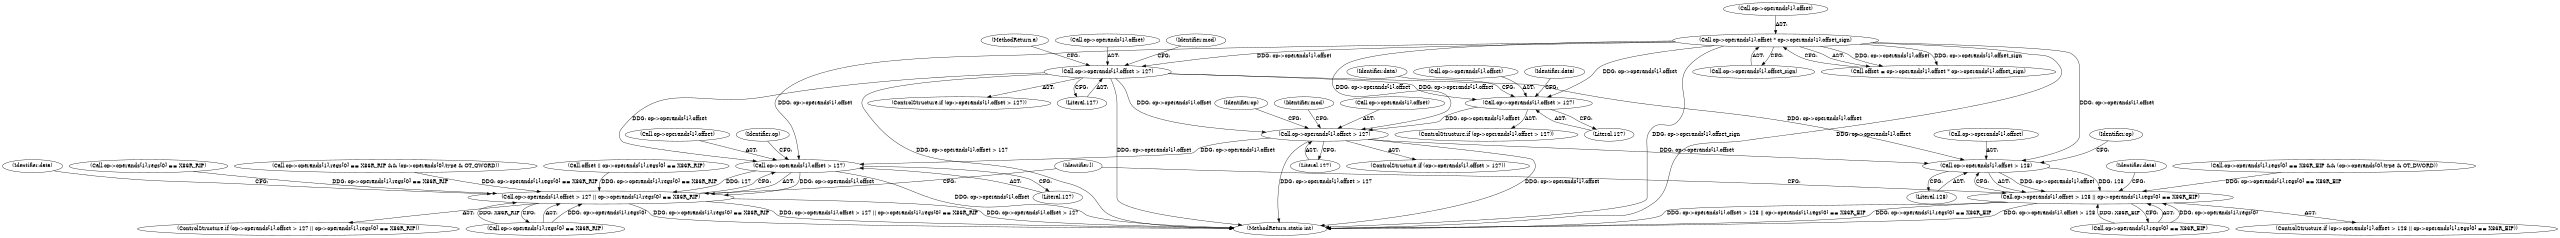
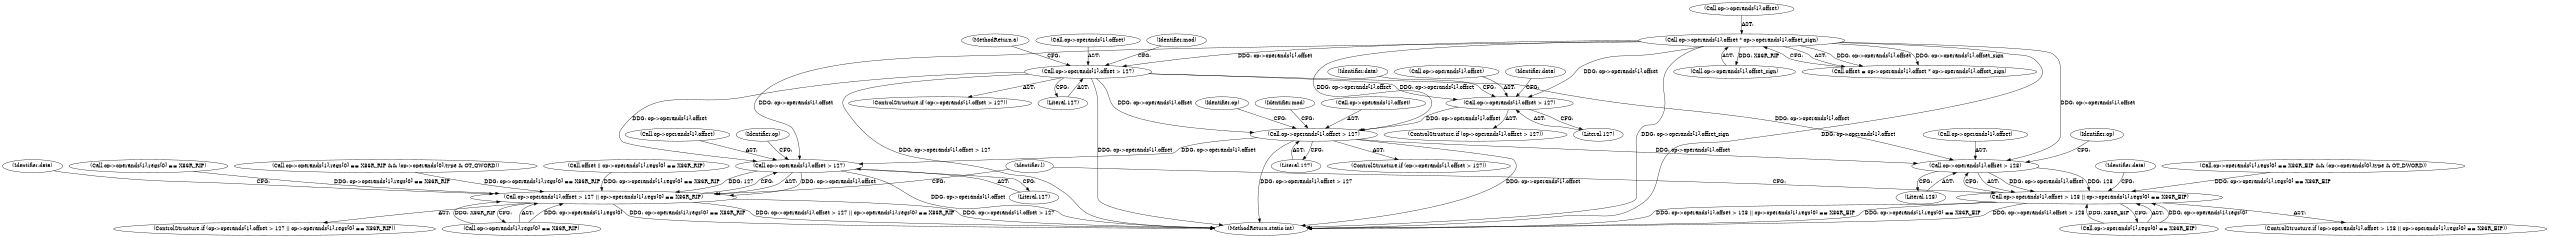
  digraph {
    n1 [label="(Call,op->operands[1].offset > 127)"]
    n2 [label="(Call,op->operands[1].offset > 128)"]
    n3 [label="(Call,op->operands[1].offset > 127)"]
    n4 [label="(ControlStructure,if (op->operands[1].offset > 127))"]
    n5 [label="(MethodReturn,static int)"]
    n6 [label="(Literal,127)"]
    n7 [label="(Call,op->operands[1].offset > 128 || op->operands[1].regs[0] == X86R_EIP)"]
    n8 [label="(Literal,128)"]
    n9 [label="(Call,op->operands[1].offset > 127 || op->operands[1].regs[0] == X86R_RIP)"]
    n10 [label="(Literal,127)"]
    n11 [label="(Call,op->operands[1].offset * op->operands[1].offset_sign)"]
    n12 [label="(Call,op->operands[1].offset > 127)"]
    n13 [label="(Call,op->operands[1].offset > 127)"]
    n14 [label="(Call,op->operands[1].offset_sign)"]
    n15 [label="(Call,offset = op->operands[1].offset * op->operands[1].offset_sign)"]
    n16 [label="(ControlStructure,if (op->operands[1].offset > 127))"]
    n17 [label="(Literal,127)"]
    n18 [label="(ControlStructure,if (op->operands[1].offset > 127))"]
    n19 [label="(Literal,127)"]
    n20 [label="(Call,op->operands[1].regs[0] == X86R_EIP)"]
    n21 [label="(ControlStructure,if (op->operands[1].offset > 128 || op->operands[1].regs[0] == X86R_EIP))"]
    n22 [label="(ControlStructure,if (op->operands[1].offset > 127 || op->operands[1].regs[0] == X86R_RIP))"]
    n23 [label="(Call,op->operands[1].regs[0] == X86R_RIP)"]
    n24 [label="(Identifier,data)"]
    n25 [label="(Call,op->operands[1].regs[0] == X86R_EIP && (op->operands[0].type & OT_DWORD))"]
    n26 [label="(Identifier,data)"]
    n27 [label="(MethodReturn,a)"]
    n28 [label="(Call,op->operands[1].offset)"]
    n29 [label="(Call,op->operands[1].offset)"]
    n30 [label="(Identifier,op)"]
    n31 [label="(Identifier,mod)"]
    n32 [label="(Identifier,op)"]
    n33 [label="(Call,op->operands[1].offset)"]
    n34 [label="(Identifier,op)"]
    n35 [label="(Call,op->operands[1].regs[0] == X86R_RIP && (op->operands[0].type & OT_QWORD))"]
    n36 [label="(Identifier,mod)"]
    n37 [label="(Call,op->operands[1].offset)"]
    n38 [label="(Identifier,data)"]
    n39 [label="(Call,op->operands[1].regs[0] == X86R_RIP)"]
    n40 [label="(Identifier,l)"]
    n41 [label="(Call,op->operands[1].offset)"]
    n42 [label="(Call,offset || op->operands[1].regs[0] == X86R_RIP)"]
    n43 [label="(Identifier,data)"]
    n44 [label="(Call,op->operands[1].offset)"]
    n1 -> n2 [label="DDG: op->operands[1].offset"]
    n1 -> n3 [label="DDG: op->operands[1].offset"]
    n1 -> n4 [label="AST: "]
    n1 -> n5 [label="DDG: op->operands[1].offset > 127"]
    n1 -> n5 [label="DDG: op->operands[1].offset"]
    n1 -> n6 [label="CFG: "]
    n2 -> n7 [label="AST: "]
    n2 -> n7 [label="DDG: op->operands[1].offset"]
    n2 -> n7 [label="DDG: 128"]
    n2 -> n8 [label="CFG: "]
    n3 -> n5 [label="DDG: op->operands[1].offset"]
    n3 -> n9 [label="AST: "]
    n3 -> n9 [label="DDG: op->operands[1].offset"]
    n3 -> n9 [label="DDG: 127"]
    n3 -> n10 [label="CFG: "]
    n6 -> n1 [label="AST: "]
    n7 -> n2 [label="CFG: "]
    n7 -> n5 [label="DDG: op->operands[1].regs[0] == X86R_EIP"]
    n7 -> n5 [label="DDG: op->operands[1].offset > 128"]
    n7 -> n5 [label="DDG: op->operands[1].offset > 128 || op->operands[1].regs[0] == X86R_EIP"]
    n7 -> n20 [label="CFG: "]
    n7 -> n21 [label="AST: "]
    n8 -> n2 [label="AST: "]
    n9 -> n3 [label="CFG: "]
    n9 -> n5 [label="DDG: op->operands[1].offset > 127 || op->operands[1].regs[0] == X86R_RIP"]
    n9 -> n5 [label="DDG: op->operands[1].offset > 127"]
    n9 -> n5 [label="DDG: op->operands[1].regs[0] == X86R_RIP"]
    n9 -> n22 [label="AST: "]
    n9 -> n23 [label="CFG: "]
    n10 -> n3 [label="AST: "]
    n11 -> n1 [label="DDG: op->operands[1].offset"]
    n11 -> n2 [label="DDG: op->operands[1].offset"]
    n11 -> n3 [label="DDG: op->operands[1].offset"]
    n11 -> n5 [label="DDG: op->operands[1].offset_sign"]
    n11 -> n5 [label="DDG: op->operands[1].offset"]
    n11 -> n12 [label="DDG: op->operands[1].offset"]
    n11 -> n13 [label="DDG: op->operands[1].offset"]
-   n11 -> n14 [label="CFG: "]
+   n11 -> n14 [label="DDG: X86R_RIP"]
    n11 -> n15 [label="AST: "]
    n11 -> n15 [label="DDG: op->operands[1].offset"]
    n11 -> n15 [label="DDG: op->operands[1].offset_sign"]
    n12 -> n1 [label="DDG: op->operands[1].offset"]
    n12 -> n16 [label="AST: "]
    n12 -> n17 [label="CFG: "]
    n13 -> n1 [label="DDG: op->operands[1].offset"]
    n13 -> n2 [label="DDG: op->operands[1].offset"]
    n13 -> n3 [label="DDG: op->operands[1].offset"]
    n13 -> n5 [label="DDG: op->operands[1].offset > 127"]
    n13 -> n5 [label="DDG: op->operands[1].offset"]
    n13 -> n12 [label="DDG: op->operands[1].offset"]
    n13 -> n18 [label="AST: "]
    n13 -> n19 [label="CFG: "]
    n14 -> n11 [label="AST: "]
    n15 -> n11 [label="CFG: "]
    n17 -> n12 [label="AST: "]
    n19 -> n13 [label="AST: "]
    n20 -> n7 [label="AST: "]
    n20 -> n7 [label="DDG: op->operands[1].regs[0]"]
    n20 -> n7 [label="DDG: X86R_EIP"]
    n23 -> n9 [label="AST: "]
    n23 -> n9 [label="DDG: op->operands[1].regs[0]"]
    n23 -> n9 [label="DDG: X86R_RIP"]
    n24 -> n12 [label="CFG: "]
    n25 -> n7 [label="DDG: op->operands[1].regs[0] == X86R_EIP"]
    n26 -> n12 [label="CFG: "]
    n27 -> n13 [label="CFG: "]
    n28 -> n3 [label="AST: "]
    n29 -> n13 [label="AST: "]
    n30 -> n1 [label="CFG: "]
    n31 -> n1 [label="CFG: "]
    n32 -> n2 [label="CFG: "]
    n33 -> n2 [label="AST: "]
    n34 -> n3 [label="CFG: "]
    n35 -> n9 [label="DDG: op->operands[1].regs[0] == X86R_RIP"]
    n36 -> n13 [label="CFG: "]
    n37 -> n1 [label="AST: "]
    n38 -> n9 [label="CFG: "]
    n39 -> n9 [label="DDG: op->operands[1].regs[0] == X86R_RIP"]
    n40 -> n7 [label="CFG: "]
    n40 -> n9 [label="CFG: "]
    n41 -> n12 [label="AST: "]
    n42 -> n9 [label="DDG: op->operands[1].regs[0] == X86R_RIP"]
    n43 -> n7 [label="CFG: "]
    n44 -> n11 [label="AST: "]
  }
